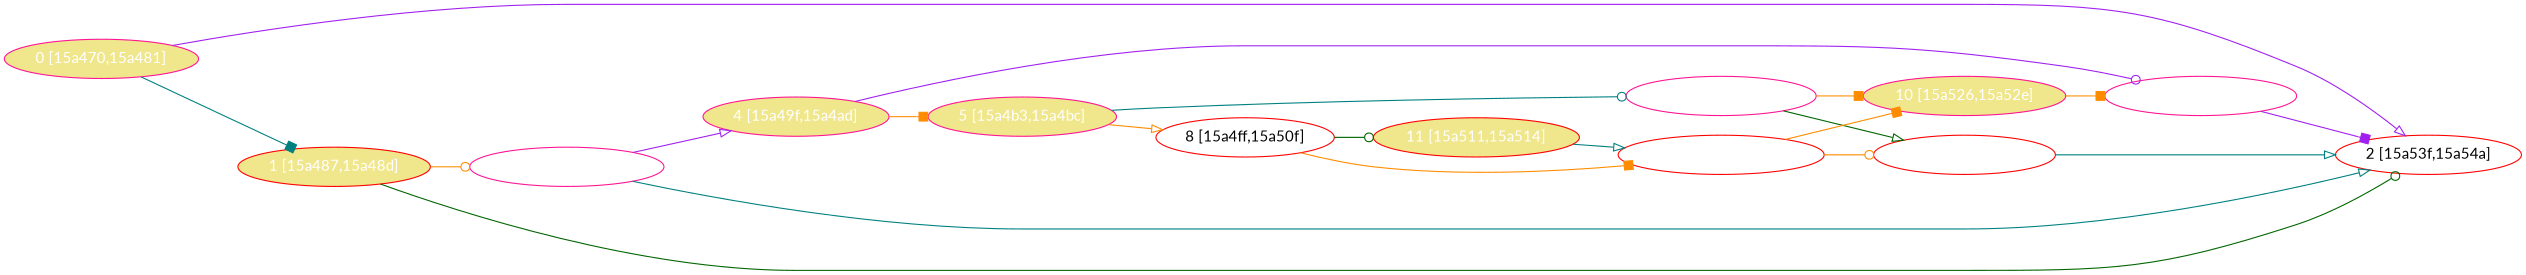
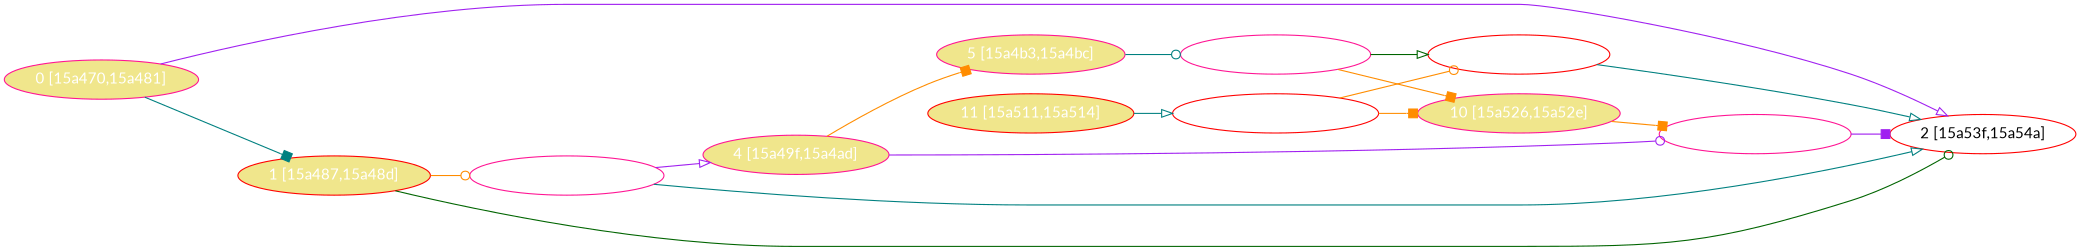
  digraph {
    rankdir=LR
    fontname=Lato
    node [fillcolor=white fontcolor="#ffffff" shape=oval style=filled color=deeppink fontname=Lato]
    edge [color=darkorange arrowhead=box fontname=Lato]
    n1 [fillcolor=khaki label="0 [15a470,15a481]"]
    n2 [fillcolor=khaki label="1 [15a487,15a48d]" color=red]
    n3 [fontcolor="#000000" label="2 [15a53f,15a54a]" color=red]
    n4 [label="3 [15a493,15a499]"]
    n5 [fillcolor=khaki label="4 [15a49f,15a4ad]"]
    n6 [fillcolor=khaki label="5 [15a4b3,15a4bc]"]
    n7 [label="6 [15a533,15a53a]"]
    n8 [label="7 [15a4be,15a4dd]"]
-   n9 [fontcolor="#000000" label="8 [15a4ff,15a50f]" color=red]
    n10 [label="9 [15a4df,15a4fd]" color=red]
    n11 [fillcolor=khaki label="10 [15a526,15a52e]"]
    n12 [fillcolor=khaki label="11 [15a511,15a514]" color=red]
    n13 [label="12 [15a517,15a524]" color=red]
    n1 -> n2 [color=teal]
    n1 -> n3 [color=purple arrowhead=onormal]
    n2 -> n3 [color=darkgreen arrowhead=odot]
    n2 -> n4 [arrowhead=odot]
    n4 -> n3 [color=teal arrowhead=onormal]
    n4 -> n5 [color=purple arrowhead=onormal]
    n5 -> n6
    n5 -> n7 [color=purple arrowhead=odot]
    n6 -> n8 [color=teal arrowhead=odot]
-   n6 -> n9 [arrowhead=onormal]
    n7 -> n3 [color=purple]
    n8 -> n10 [color=darkgreen arrowhead=onormal]
    n8 -> n11
-   n9 -> n12 [color=darkgreen arrowhead=odot]
-   n9 -> n13
    n10 -> n3 [color=teal arrowhead=onormal]
    n11 -> n7
    n12 -> n13 [color=teal arrowhead=onormal]
    n13 -> n10 [arrowhead=odot]
    n13 -> n11
  }
